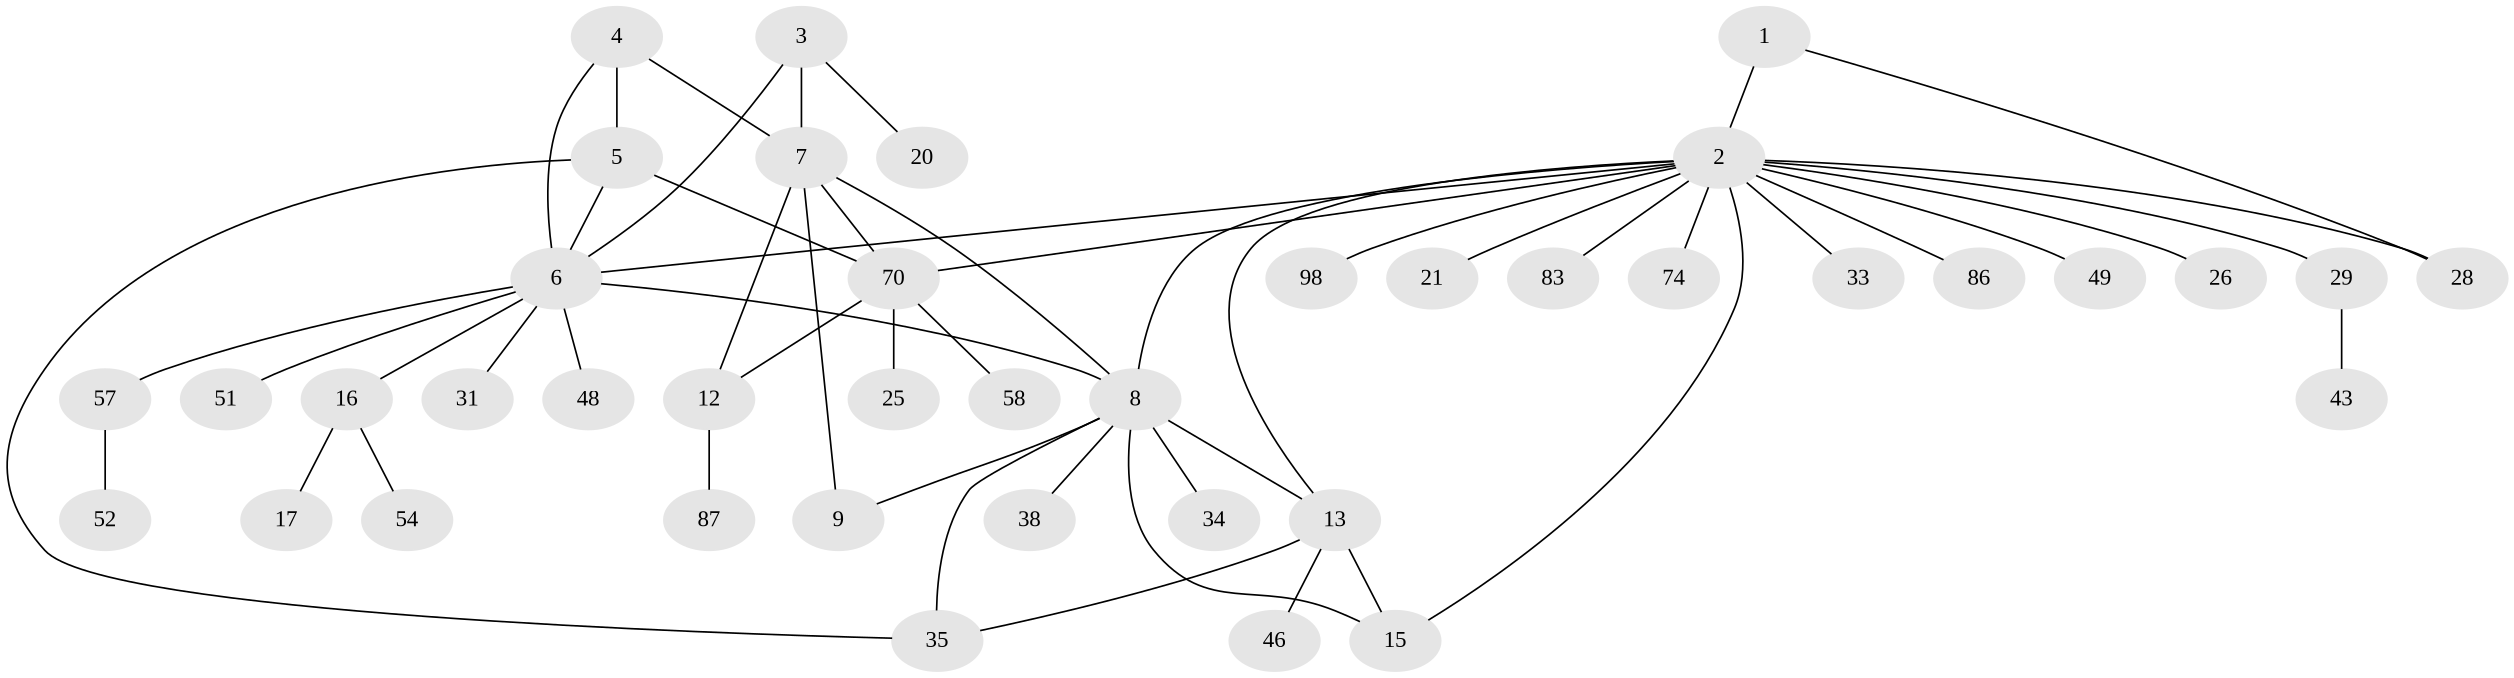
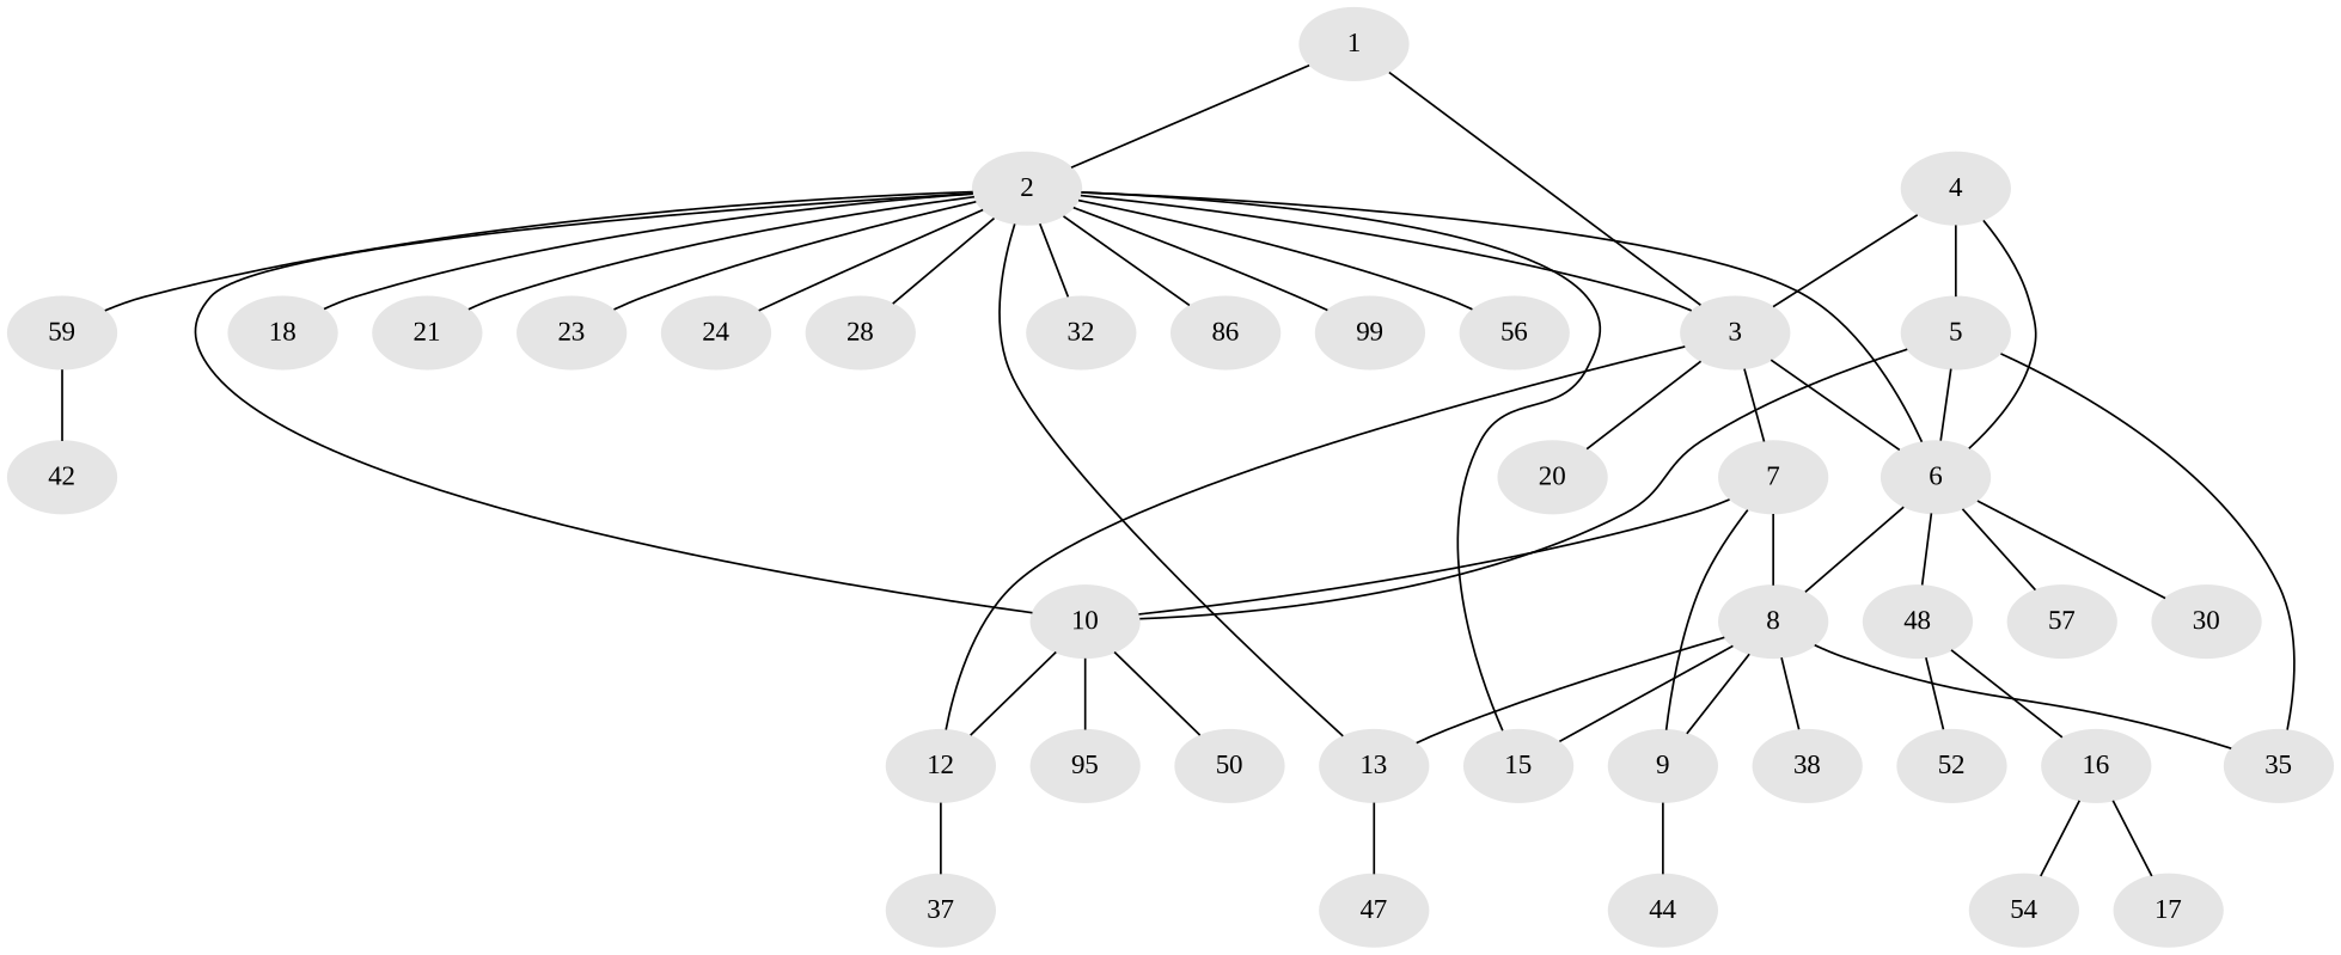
  graph {
    fontname="Liberation Serif"
    node [color=gray90 fontname="Liberation Serif" style=filled]
    edge [fontname="Liberation Serif"]
    1 [super="+27"]
    2 [super="+14"]
    3 [super="+39"]
    6 [super="+41"]
-   10 [super="+11" label=70]
+   10 [super="+11"]
    13 [super="+36"]
    15 [super="+33"]
-   18 [label=98]
+   18
    21 [super="+30"]
-   23 [label=83]
-   24 [label=74]
+   23
+   24
    28
-   29 [super="+53"]
-   32 [label=33]
+   29 [super="+53" label=59]
+   32
    n15 [label=86]
-   49
-   56 [label=26]
+   49 [label=99]
+   56
    7 [super="+40"]
    12 [super="+22"]
    20
    8 [super="+50"]
    16 [super="+59"]
-   31
+   31 [label=30]
    48 [super="+55"]
-   51
    57
-   25
-   58
+   25 [label=95]
+   58 [label=50]
    35 [super="+60"]
-   47 [label=46]
-   42 [label=43]
+   47
+   42
    9
-   37 [label=87]
+   37
    5 [super="+43"]
    4
-   34 [super="+45"]
    38
    17
    54
    52
+   44
    1 -- 2
-   1 -- 28
-   2 -- 8
+   1 -- 3
+   2 -- 3
    2 -- 6
    2 -- 10
    2 -- 13
    2 -- 15
    2 -- 18
    2 -- 21
    2 -- 23
    2 -- 24
    2 -- 28
    2 -- 29
    2 -- 32
    2 -- n15
    2 -- 49
    2 -- 56
    3 -- 6
    3 -- 7
-   7 -- 12
+   3 -- 12
    3 -- 20
    6 -- 8
-   6 -- 16
+   48 -- 16
    6 -- 31
    6 -- 48
-   6 -- 51
    6 -- 57
    10 -- 12 [weight=2]
    10 -- 25
    10 -- 58
-   13 -- 15
-   13 -- 35
    13 -- 47
    29 -- 42
    7 -- 10
    7 -- 8
    7 -- 9
    12 -- 37
    8 -- 13
    8 -- 15
    8 -- 35
    8 -- 9
-   8 -- 34
    8 -- 38
    16 -- 17
    16 -- 54
-   57 -- 52
+   48 -- 52
+   9 -- 44
    5 -- 6
    5 -- 10
    5 -- 35
    4 -- 6
-   4 -- 7
+   4 -- 3
    4 -- 5
  }
